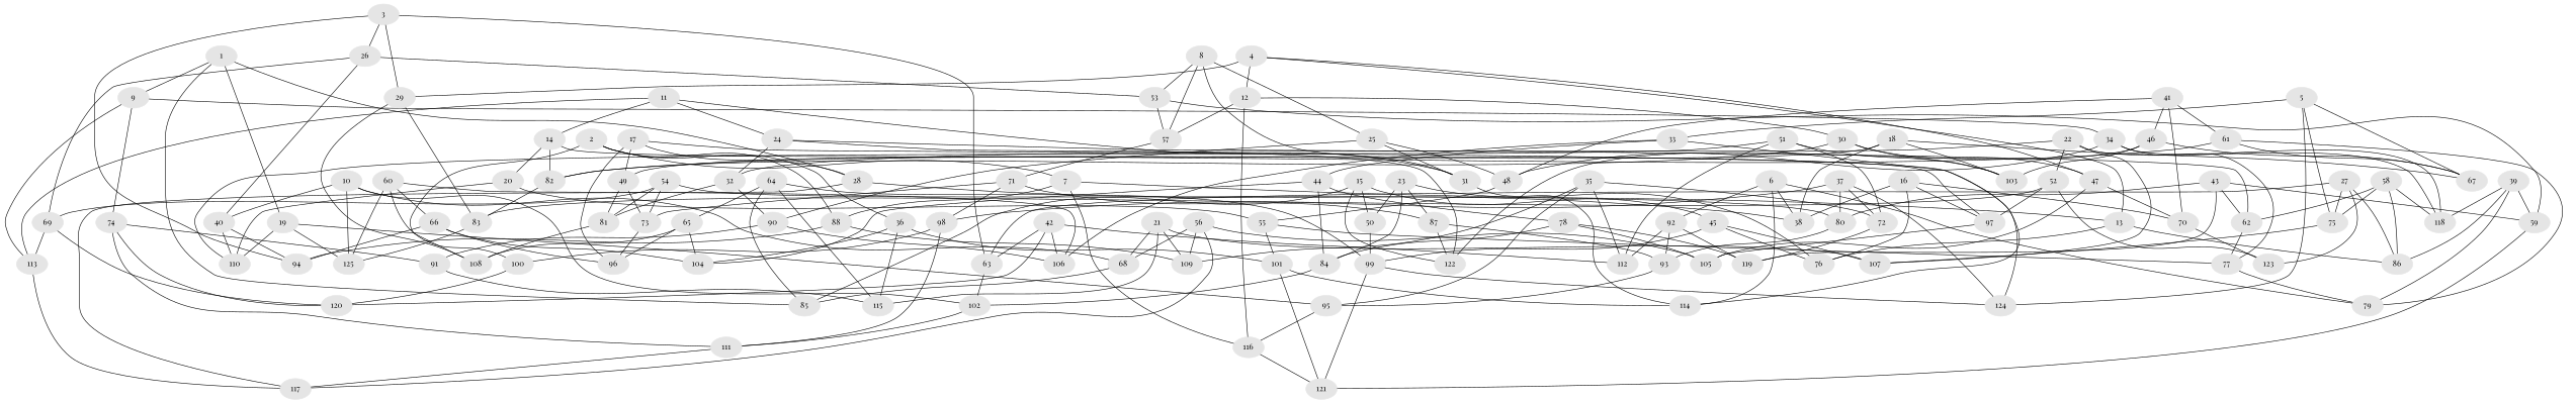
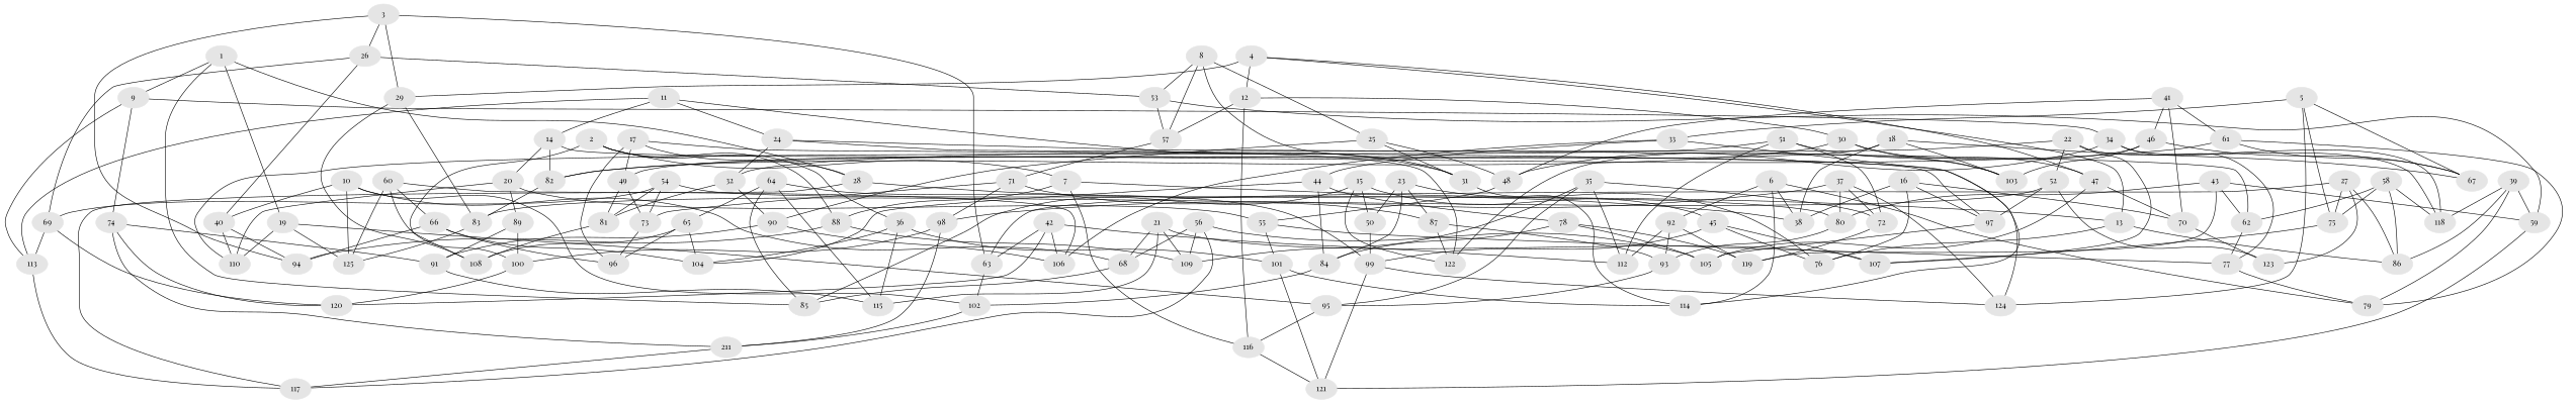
  graph {
    fontname="Playfair Display"
    node [color=gray90 fontname="Playfair Display" style=filled]
    edge [fontname="Playfair Display"]
    1
    9
    19
    28
    85
    34
    74
    113
    125
    95
    110
    38
    117
    2
    7
    36
    88
    108
    13
    116
    115
    101
    104
    94
    109
    3
    26
    29
    63
    53
    40
    69
    83
    102
    4
    12
    47
    57
    30
    76
    86
    70
    105
    5
    33
    67
    75
    124
    114
    44
    106
    107
    6
    79
    92
    112
    119
    93
    121
    8
    25
    31
    48
    90
    59
    71
    118
    77
    120
    91
-   111
+   111 [label=211]
    10
    68
    11
    14
    24
    20
    82
    97
    122
    32
    62
    103
    55
+   89
    15
    45
    50
    99
    16
    123
    17
    49
    96
    81
    73
    18
    100
    21
    22
    52
    23
    84
    87
    27
    78
    35
    72
    37
    80
    98
    39
    41
    46
    61
    42
    43
    51
    54
    56
    58
    60
    66
    64
    65
    1 -- 9
    1 -- 19
    1 -- 28
    1 -- 85
    9 -- 34
    9 -- 74
    9 -- 113
    19 -- 125
    19 -- 95
    19 -- 110
    28 -- 38
    28 -- 117
    34 -- 48
    34 -- 118
    34 -- 77
    74 -- 120
    74 -- 91
    74 -- 111
    113 -- 117
    95 -- 116
    2 -- 7
    2 -- 36
    2 -- 88
    2 -- 108
    7 -- 88
    7 -- 13
    7 -- 116
    36 -- 115
    36 -- 101
    36 -- 104
    88 -- 94
    88 -- 109
    13 -- 76
    13 -- 86
    116 -- 121
    101 -- 114
    101 -- 121
    3 -- 94
    3 -- 26
    3 -- 29
    3 -- 63
    26 -- 53
    26 -- 40
    26 -- 69
    29 -- 108
    29 -- 83
    63 -- 102
    53 -- 57
    53 -- 59
    40 -- 110
    40 -- 94
    69 -- 113
    69 -- 120
    83 -- 125
    102 -- 111
    4 -- 13
    4 -- 29
    4 -- 12
    4 -- 47
    12 -- 116
    12 -- 57
    12 -- 30
    47 -- 70
    47 -- 105
    57 -- 71
    30 -- 47
    30 -- 82
    30 -- 103
    70 -- 123
    5 -- 33
    5 -- 67
    5 -- 75
    5 -- 124
    33 -- 114
    33 -- 44
    33 -- 106
    75 -- 107
    44 -- 104
    44 -- 84
    44 -- 78
    6 -- 38
    6 -- 114
    6 -- 79
    6 -- 92
    92 -- 112
    92 -- 119
    92 -- 93
    93 -- 95
    8 -- 53
    8 -- 57
    8 -- 25
    8 -- 31
    25 -- 31
    25 -- 48
    25 -- 90
    31 -- 114
    48 -- 55
    90 -- 106
    90 -- 91
    59 -- 121
    71 -- 73
    71 -- 87
    71 -- 98
    77 -- 79
    91 -- 115
    111 -- 117
    10 -- 125
    10 -- 40
    10 -- 102
    10 -- 68
    68 -- 85
    11 -- 113
    11 -- 31
    11 -- 14
    11 -- 24
    14 -- 20
    14 -- 82
    14 -- 97
    24 -- 122
    24 -- 32
    24 -- 62
    20 -- 110
    20 -- 55
+   20 -- 89
    82 -- 83
    97 -- 105
    32 -- 90
    32 -- 81
    62 -- 77
    55 -- 101
    55 -- 77
+   89 -- 91
+   89 -- 100
    15 -- 85
    15 -- 122
    15 -- 45
    15 -- 50
    45 -- 76
    45 -- 107
    45 -- 99
    50 -- 99
    99 -- 124
    99 -- 121
    16 -- 38
    16 -- 76
    16 -- 70
    16 -- 97
    17 -- 28
    17 -- 124
    17 -- 49
    17 -- 96
    49 -- 81
    49 -- 73
    81 -- 108
    73 -- 96
    18 -- 38
    18 -- 67
    18 -- 103
    18 -- 49
    100 -- 120
    21 -- 115
    21 -- 109
    21 -- 107
    21 -- 68
    22 -- 107
    22 -- 118
    22 -- 32
    22 -- 52
    52 -- 83
    52 -- 97
    52 -- 123
    23 -- 76
    23 -- 50
    23 -- 84
    23 -- 87
    84 -- 102
    87 -- 93
    87 -- 122
    27 -- 63
    27 -- 86
    27 -- 75
    27 -- 123
    78 -- 105
    78 -- 119
    78 -- 84
    35 -- 95
    35 -- 109
    35 -- 112
    35 -- 72
    72 -- 119
    37 -- 124
    37 -- 72
    37 -- 80
    37 -- 98
    80 -- 93
    98 -- 111
    98 -- 100
    39 -- 86
    39 -- 79
    39 -- 59
    39 -- 118
    41 -- 70
    41 -- 48
    41 -- 46
    41 -- 61
    46 -- 67
    46 -- 122
    46 -- 103
    61 -- 67
    61 -- 79
    61 -- 82
    42 -- 63
    42 -- 106
    42 -- 112
    42 -- 120
    43 -- 119
    43 -- 59
    43 -- 62
    43 -- 80
    51 -- 110
    51 -- 112
    51 -- 103
    51 -- 72
    54 -- 69
    54 -- 81
    54 -- 73
    54 -- 80
    56 -- 117
    56 -- 109
    56 -- 105
    56 -- 68
    58 -- 86
    58 -- 75
    58 -- 118
    58 -- 62
    60 -- 125
    60 -- 106
    60 -- 100
    60 -- 66
    66 -- 104
    66 -- 94
    66 -- 96
    64 -- 85
    64 -- 115
    64 -- 99
    64 -- 65
    65 -- 108
    65 -- 104
    65 -- 96
  }
